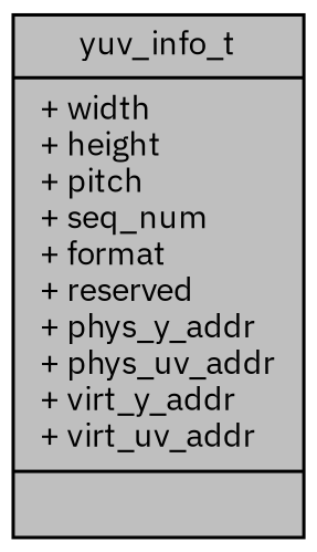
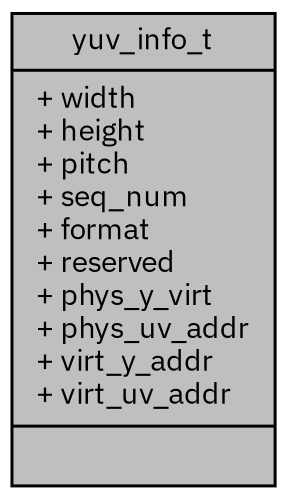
  digraph {
    fontname="IBM Plex Sans"
-   n1 [color=black fillcolor=grey75 fontcolor=black fontname="IBM Plex Sans" fontsize=10 height=0.2 label="{yuv_info_t\n|+ width\l+ height\l+ pitch\l+ seq_num\l+ format\l+ reserved\l+ phys_y_addr\l+ phys_uv_addr\l+ virt_y_addr\l+ virt_uv_addr\l|}" shape=record style=filled width=0.4]
+   n1 [color=black fillcolor=grey75 fontcolor=black fontname="IBM Plex Sans" fontsize=10 height=0.2 label="{yuv_info_t\n|+ width\l+ height\l+ pitch\l+ seq_num\l+ format\l+ reserved\l+ phys_y_virt\l+ phys_uv_addr\l+ virt_y_addr\l+ virt_uv_addr\l|}" shape=record style=filled width=0.4]
  }
